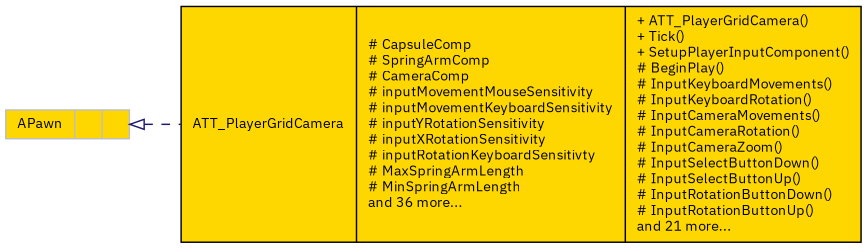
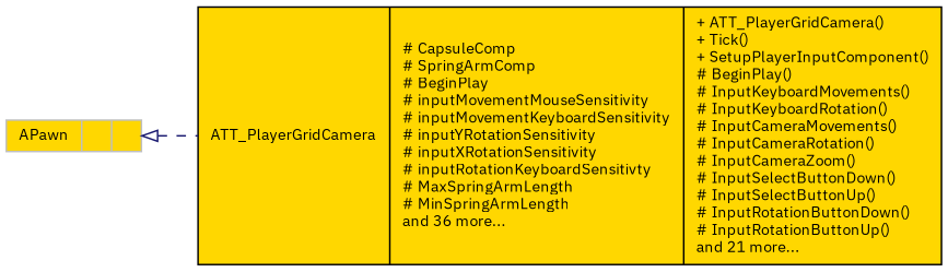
  digraph {
    rankdir=LR
    fontname="IBM Plex Sans"
    node [fillcolor=gold fontname="IBM Plex Sans" fontsize=10 shape=record style=filled]
-   n1 [color=black fontcolor=black height=0.2 label="{ATT_PlayerGridCamera\n|# CapsuleComp\l# SpringArmComp\l# CameraComp\l# inputMovementMouseSensitivity\l# inputMovementKeyboardSensitivity\l# inputYRotationSensitivity\l# inputXRotationSensitivity\l# inputRotationKeyboardSensitivty\l# MaxSpringArmLength\l# MinSpringArmLength\land 36 more...\l|+ ATT_PlayerGridCamera()\l+ Tick()\l+ SetupPlayerInputComponent()\l# BeginPlay()\l# InputKeyboardMovements()\l# InputKeyboardRotation()\l# InputCameraMovements()\l# InputCameraRotation()\l# InputCameraZoom()\l# InputSelectButtonDown()\l# InputSelectButtonUp()\l# InputRotationButtonDown()\l# InputRotationButtonUp()\land 21 more...\l}" width=0.4]
+   n1 [color=black fontcolor=black height=0.2 label="{ATT_PlayerGridCamera\n|# CapsuleComp\l# SpringArmComp\l# BeginPlay\l# inputMovementMouseSensitivity\l# inputMovementKeyboardSensitivity\l# inputYRotationSensitivity\l# inputXRotationSensitivity\l# inputRotationKeyboardSensitivty\l# MaxSpringArmLength\l# MinSpringArmLength\land 36 more...\l|+ ATT_PlayerGridCamera()\l+ Tick()\l+ SetupPlayerInputComponent()\l# BeginPlay()\l# InputKeyboardMovements()\l# InputKeyboardRotation()\l# InputCameraMovements()\l# InputCameraRotation()\l# InputCameraZoom()\l# InputSelectButtonDown()\l# InputSelectButtonUp()\l# InputRotationButtonDown()\l# InputRotationButtonUp()\land 21 more...\l}" width=0.4]
    n2 [color=grey75 height=0.2 label="{APawn\n||}" width=0.4]
    n2 -> n1 [arrowtail=onormal color=midnightblue dir=back fontname="IBM Plex Sans" fontsize=10 labelfontname=Helvetica labelfontsize=10 style=dashed]
  }
